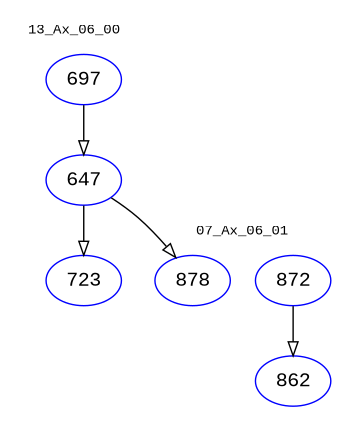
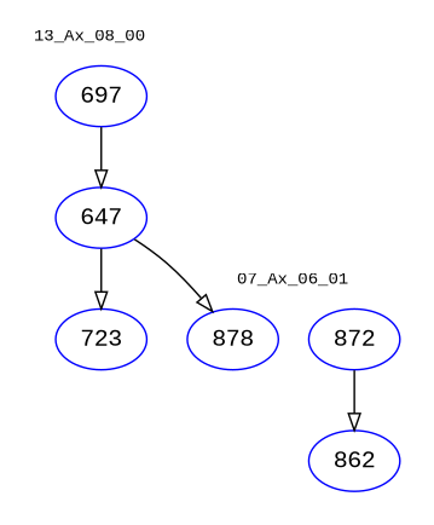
  digraph {
    fontname="Liberation Mono"
    node [color=blue fontname="Liberation Mono"]
    edge [arrowhead=onormal color=black fontname="Liberation Mono"]
    n1 [label=872]
    n2 [label=862]
    n3 [label=878]
    n4 [label=697]
    n5 [label=647]
    n6 [label=723]
    subgraph cluster_1 {
      color=white
      fontsize=10
      label="07_Ax_06_01"
      n1
      n2
      n3
    }
    subgraph cluster_2 {
      color=white
      fontsize=10
-     label="13_Ax_06_00"
+     label="13_Ax_08_00"
      n4
      n5
      n6
    }
    n1 -> n2
    n4 -> n5
    n5 -> n3
    n5 -> n6
  }
